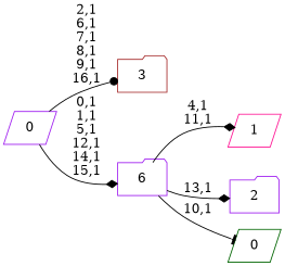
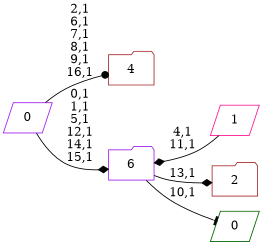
  digraph {
    rankdir=LR
    node [color=brown shape=folder]
    edge [arrowhead=diamond]
-   n1 [label=3]
-   n2 [color=purple label=2]
+   n1 [label=4]
+   n2 [label=2]
    n3 [color=deeppink label=1 shape=parallelogram]
    n4 [color=darkgreen label=0 shape=parallelogram]
    6 [color=purple]
    0 [color=purple shape=parallelogram]
    6 -> n2 [label="13,1"]
-   6 -> n3 [label="4,1\n11,1"]
+   n3 -> 6 [label="4,1\n11,1"]
    6 -> n4 [arrowhead=tee label="10,1"]
    0 -> n1 [arrowhead=dot label="2,1\n6,1\n7,1\n8,1\n9,1\n16,1"]
    0 -> 6 [label="0,1\n1,1\n5,1\n12,1\n14,1\n15,1"]
  }
